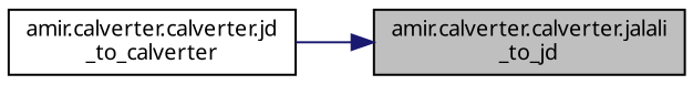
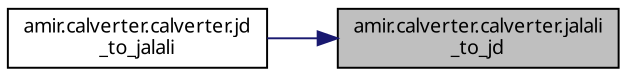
  digraph {
    rankdir=RL
    node [color=black fontname="FreeSans.ttf" fontsize=10 shape=record style=filled]
    n1 [fillcolor=grey75 fontcolor=black height=0.2 label="amir.calverter.calverter.jalali\l_to_jd" width=0.4]
-   n2 [fillcolor=white height=0.2 label="amir.calverter.calverter.jd\l_to_calverter" width=0.4]
+   n2 [fillcolor=white height=0.2 label="amir.calverter.calverter.jd\l_to_jalali" width=0.4]
    n1 -> n2 [color=midnightblue dir=back fontname="FreeSans.ttf" fontsize=10 labelfontname="FreeSans.ttf" labelfontsize=10 style=solid]
  }
